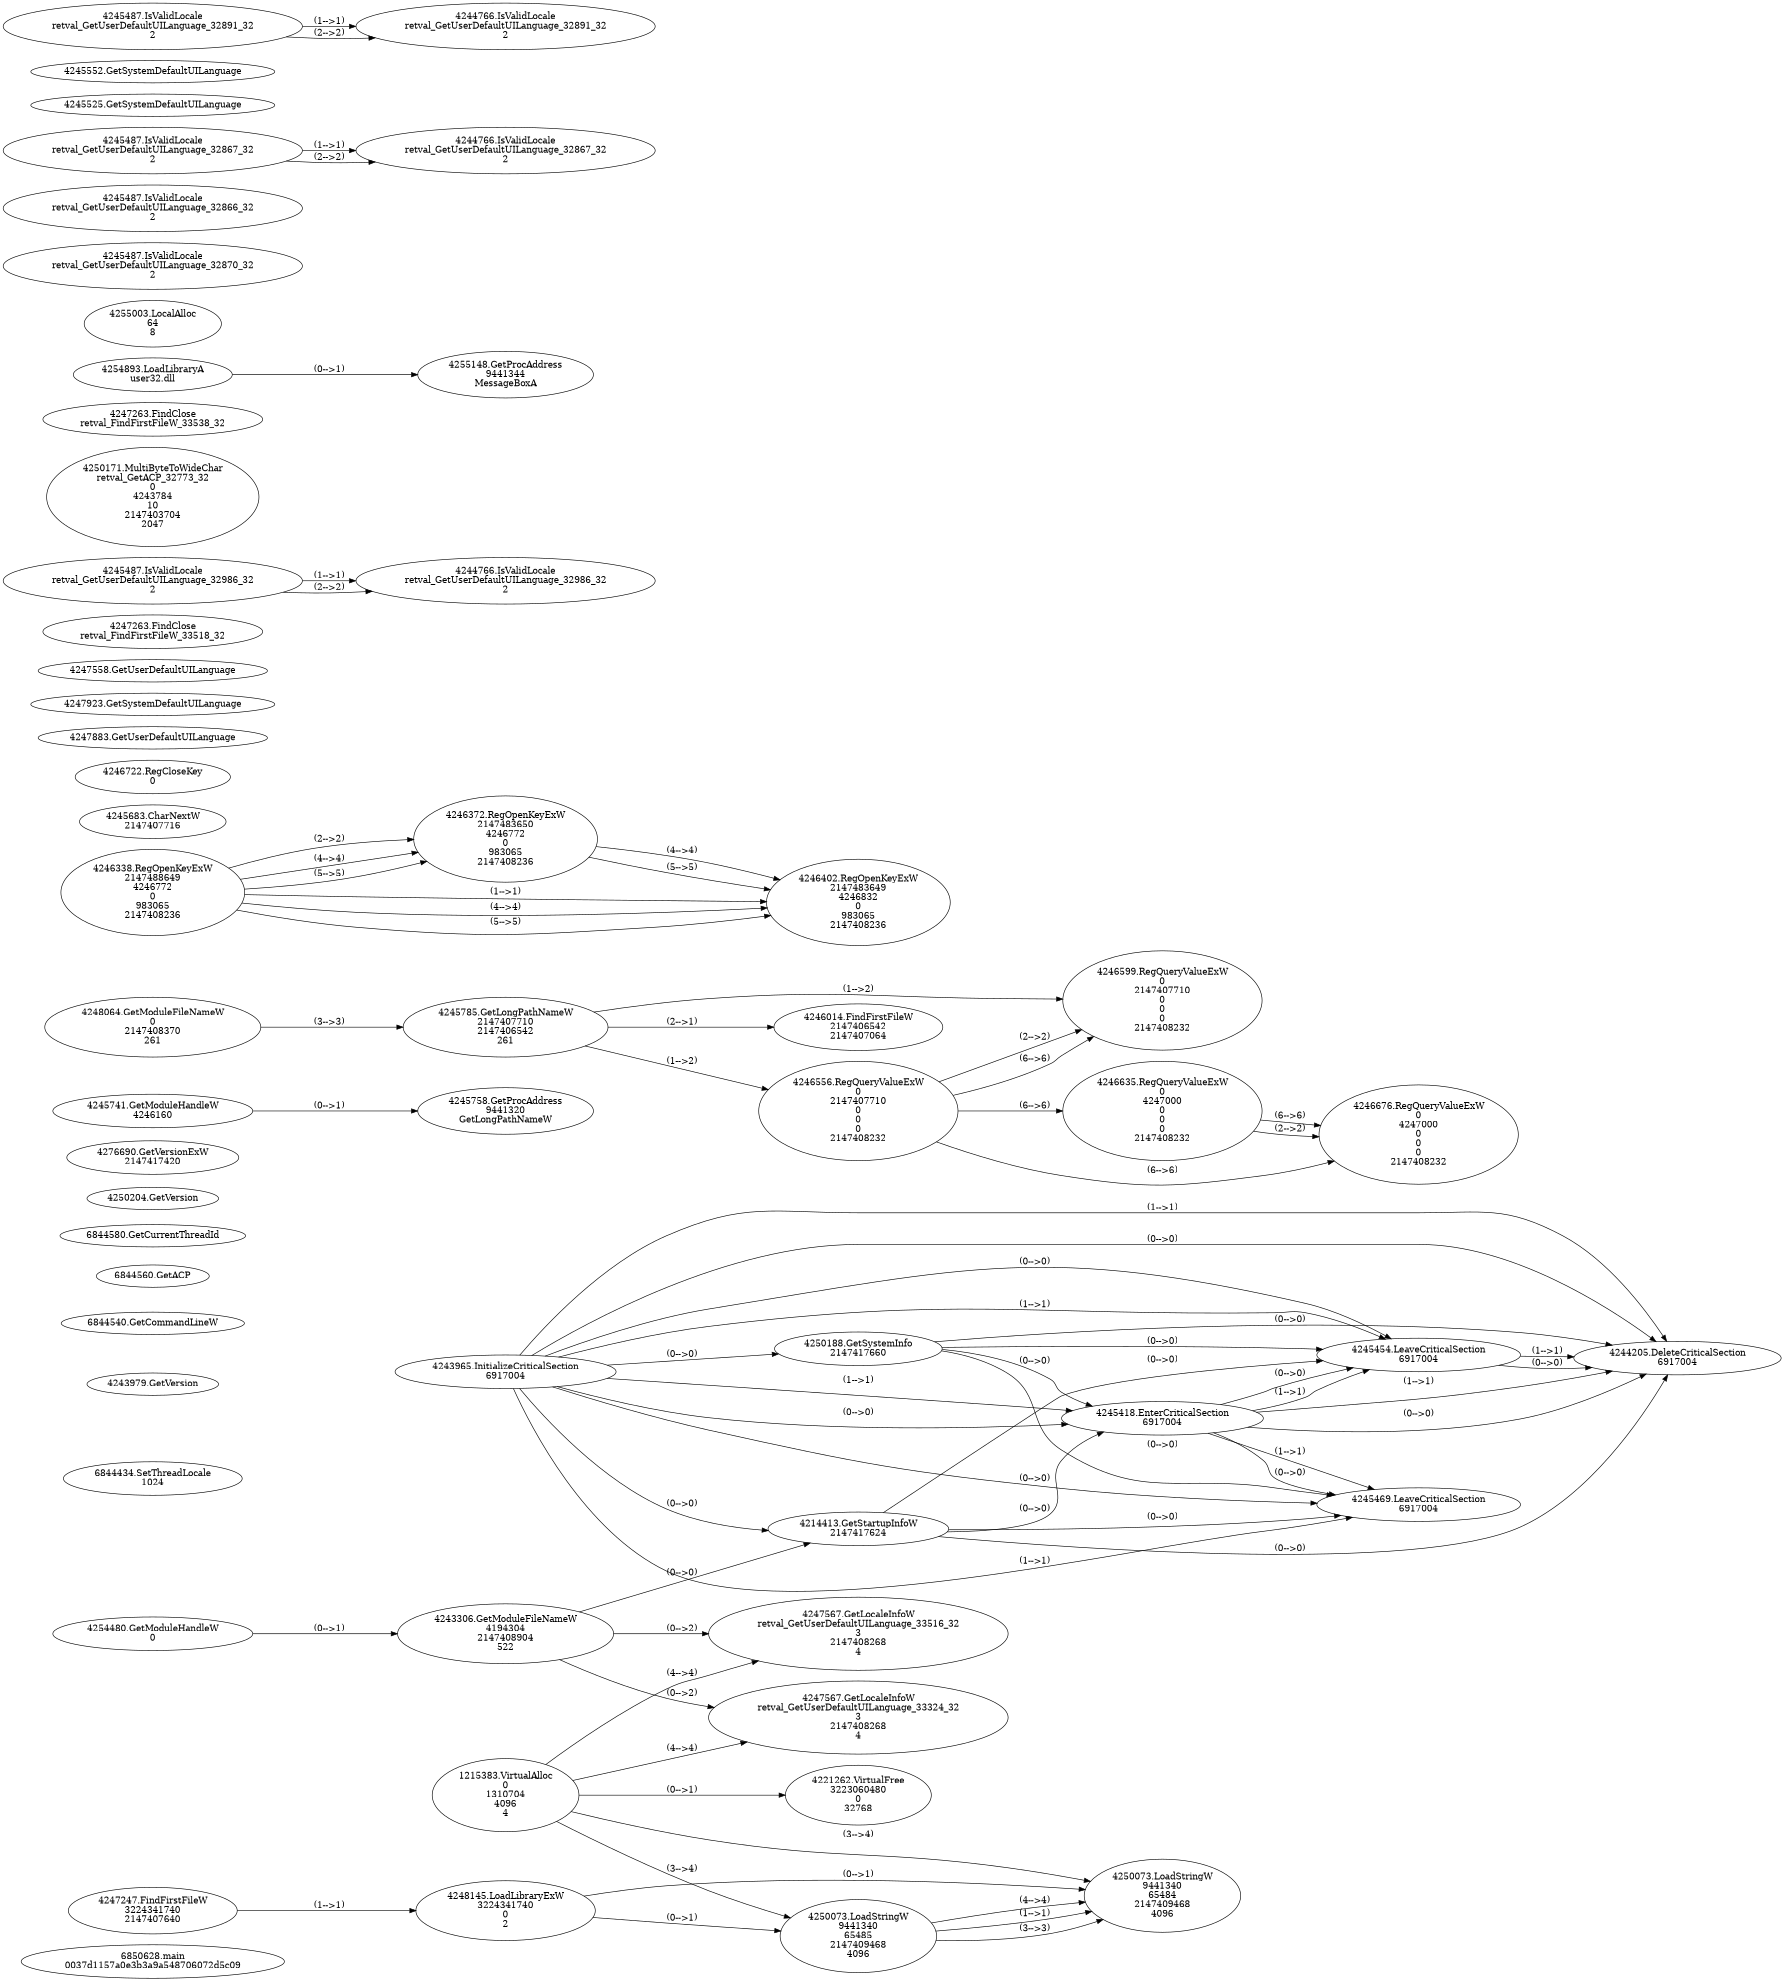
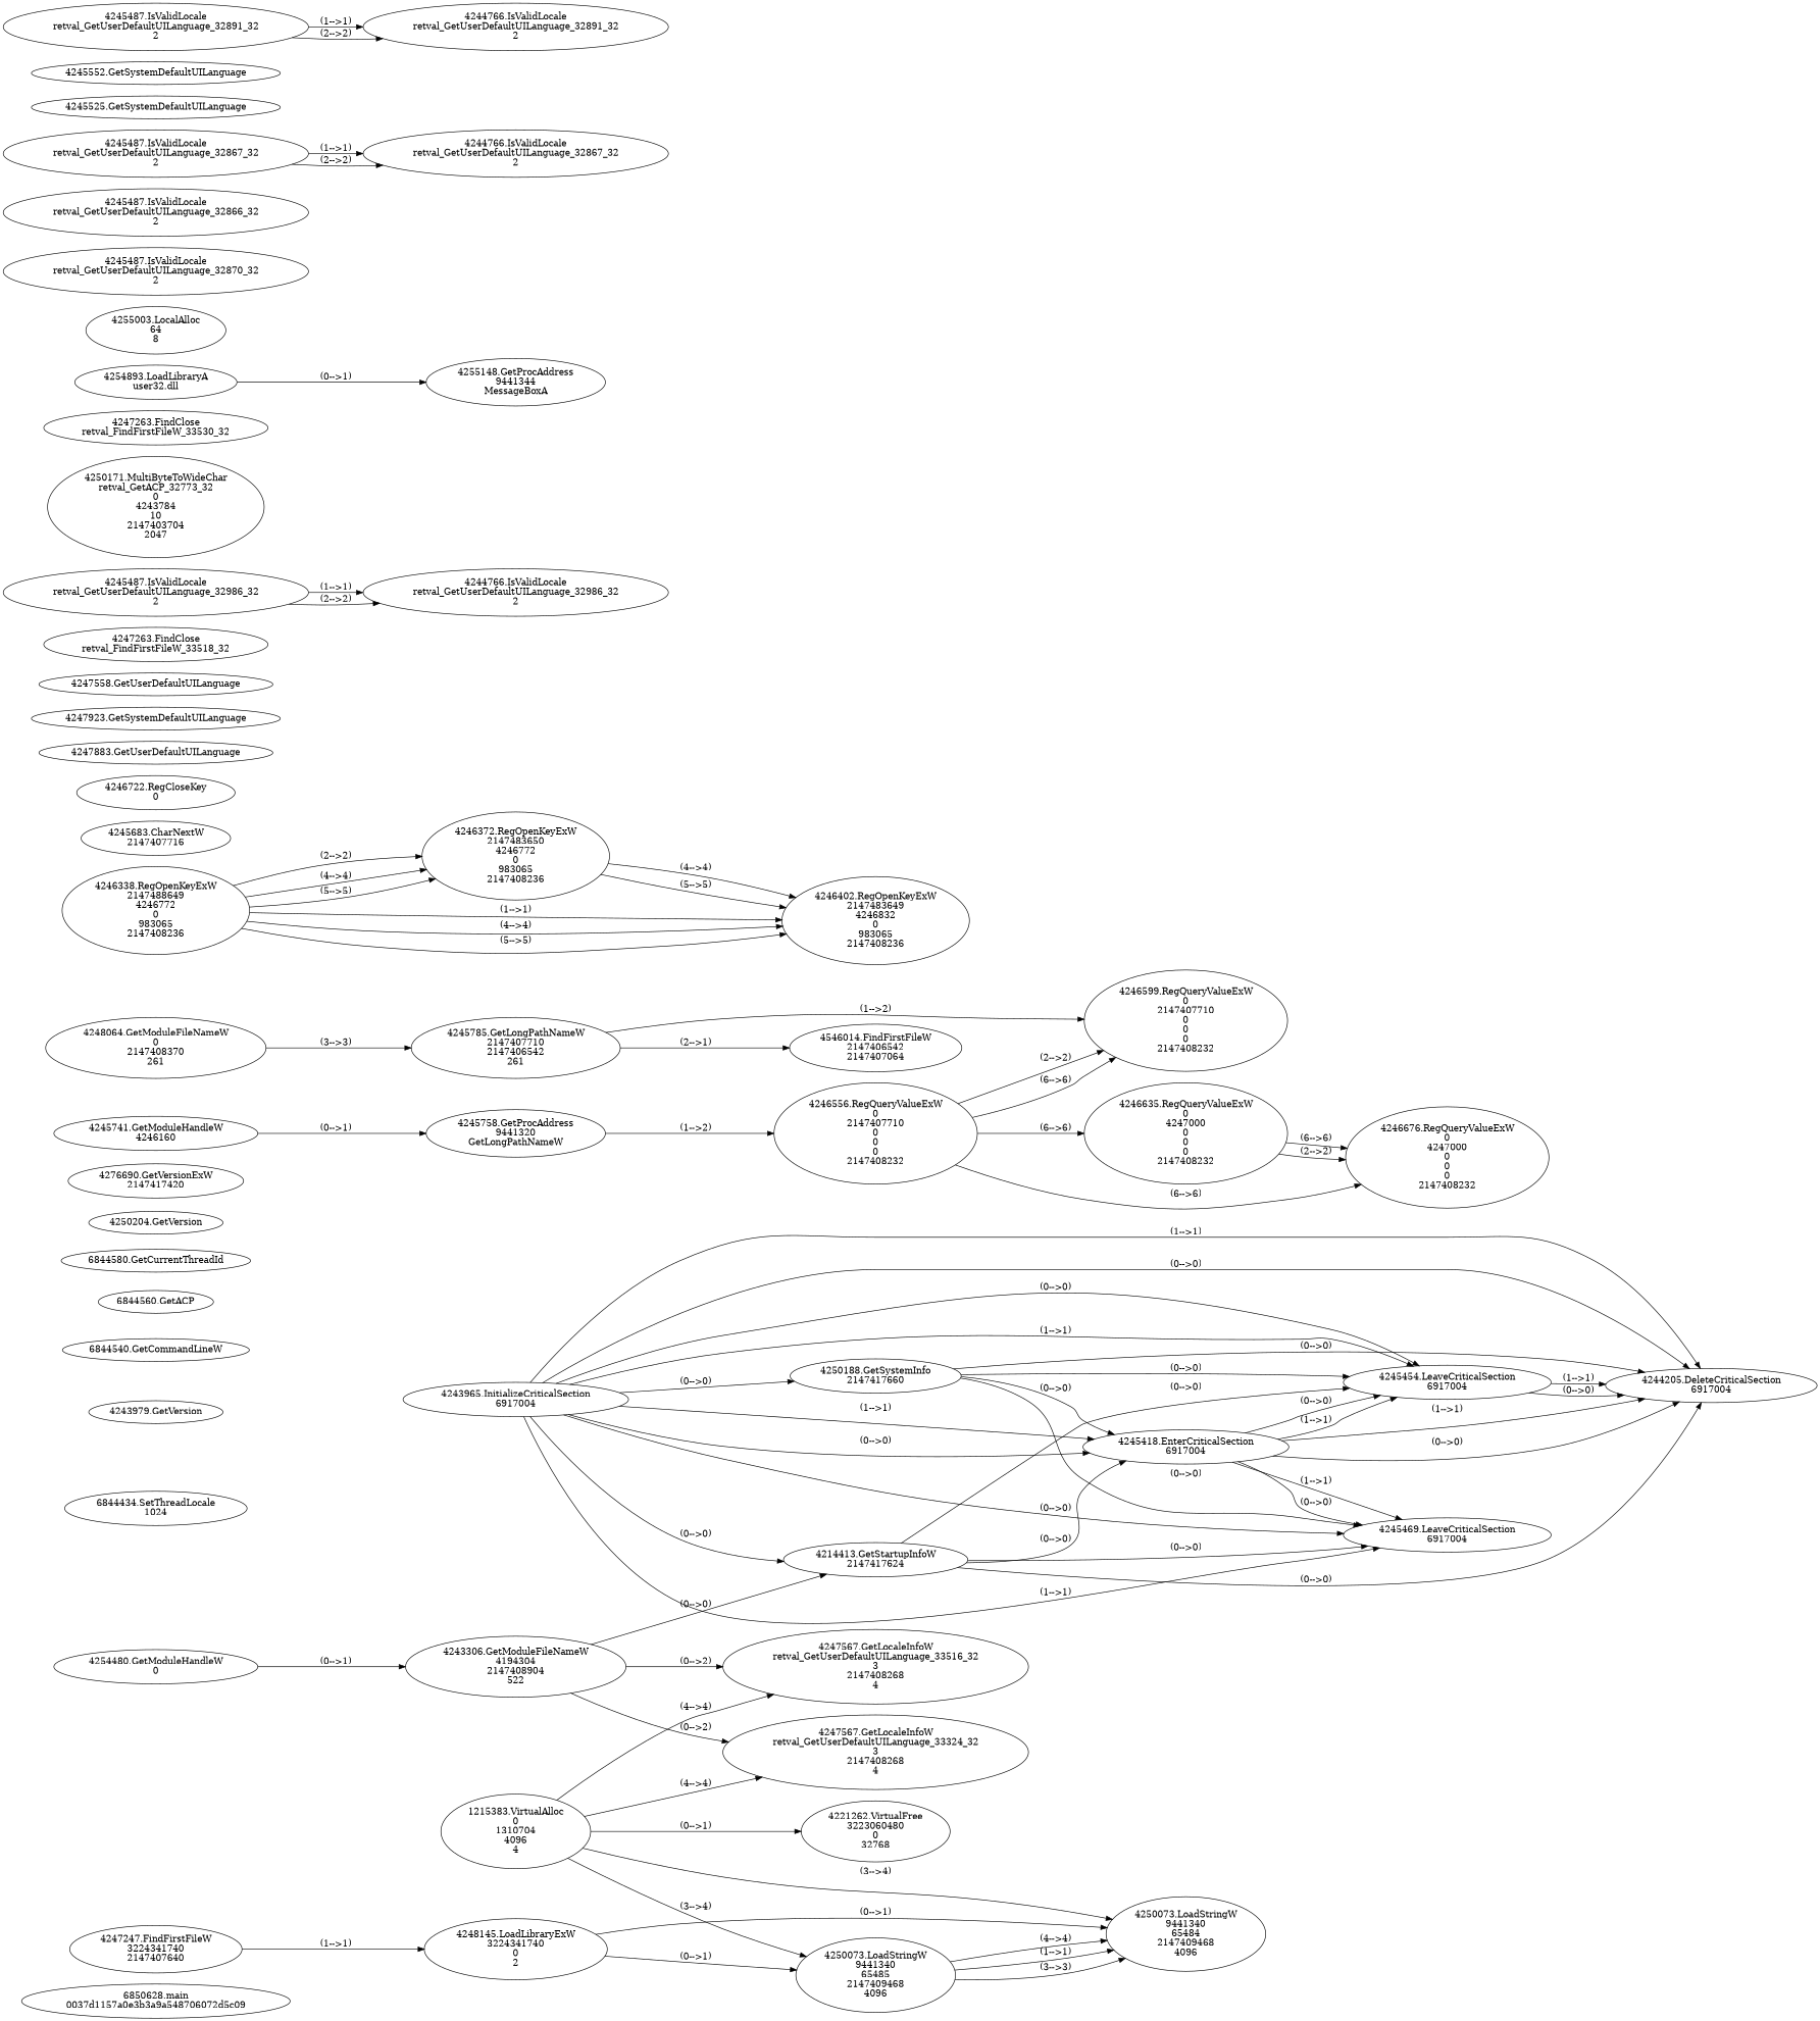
  digraph {
    rankdir=LR
    n1 [label="6850628.main\n0037d1157a0e3b3a9a548706072d5c09"]
    n2 [label="4254480.GetModuleHandleW\n0"]
    n3 [label="4243306.GetModuleFileNameW\n4194304\n2147408904\n522"]
    n4 [label="4214413.GetStartupInfoW\n2147417624"]
    n5 [label="4247567.GetLocaleInfoW\nretval_GetUserDefaultUILanguage_33516_32\n3\n2147408268\n4"]
    n6 [label="4247567.GetLocaleInfoW\nretval_GetUserDefaultUILanguage_33324_32\n3\n2147408268\n4"]
    n7 [label="6844434.SetThreadLocale\n1024"]
    n8 [label="4243965.InitializeCriticalSection\n6917004"]
    n9 [label="4250188.GetSystemInfo\n2147417660"]
    n10 [label="4245418.EnterCriticalSection\n6917004"]
    n11 [label="4245454.LeaveCriticalSection\n6917004"]
    n12 [label="4245469.LeaveCriticalSection\n6917004"]
    n13 [label="4244205.DeleteCriticalSection\n6917004"]
    n14 [label="4243979.GetVersion\n"]
    n15 [label="6844540.GetCommandLineW\n"]
    n16 [label="6844560.GetACP\n"]
    n17 [label="6844580.GetCurrentThreadId\n"]
    n18 [label="4250204.GetVersion\n"]
    n19 [label="4276690.GetVersionExW\n2147417420"]
    n20 [label="4248064.GetModuleFileNameW\n0\n2147408370\n261"]
    n21 [label="4245785.GetLongPathNameW\n2147407710\n2147406542\n261"]
-   n22 [label="4246014.FindFirstFileW\n2147406542\n2147407064"]
+   n22 [label="4546014.FindFirstFileW\n2147406542\n2147407064"]
    n23 [label="4246556.RegQueryValueExW\n0\n2147407710\n0\n0\n0\n2147408232"]
    n24 [label="4246599.RegQueryValueExW\n0\n2147407710\n0\n0\n0\n2147408232"]
    n25 [label="1215383.VirtualAlloc\n0\n1310704\n4096\n4"]
    n26 [label="4250073.LoadStringW\n9441340\n65485\n2147409468\n4096"]
    n27 [label="4250073.LoadStringW\n9441340\n65484\n2147409468\n4096"]
    n28 [label="4221262.VirtualFree\n3223060480\n0\n32768"]
    n29 [label="4246338.RegOpenKeyExW\n2147488649\n4246772\n0\n983065\n2147408236"]
    n30 [label="4246372.RegOpenKeyExW\n2147483650\n4246772\n0\n983065\n2147408236"]
    n31 [label="4246402.RegOpenKeyExW\n2147483649\n4246832\n0\n983065\n2147408236"]
    n32 [label="4245741.GetModuleHandleW\n4246160"]
    n33 [label="4245758.GetProcAddress\n9441320\nGetLongPathNameW"]
    n34 [label="4246635.RegQueryValueExW\n0\n4247000\n0\n0\n0\n2147408232"]
    n35 [label="4246676.RegQueryValueExW\n0\n4247000\n0\n0\n0\n2147408232"]
    n36 [label="4245683.CharNextW\n2147407716"]
    n37 [label="4246722.RegCloseKey\n0"]
    n38 [label="4247883.GetUserDefaultUILanguage\n"]
    n39 [label="4247923.GetSystemDefaultUILanguage\n"]
    n40 [label="4247558.GetUserDefaultUILanguage\n"]
    n41 [label="4247247.FindFirstFileW\n3224341740\n2147407640"]
    n42 [label="4248145.LoadLibraryExW\n3224341740\n0\n2"]
    n43 [label="4247263.FindClose\nretval_FindFirstFileW_33518_32"]
    n44 [label="4245487.IsValidLocale\nretval_GetUserDefaultUILanguage_32986_32\n2"]
    n45 [label="4244766.IsValidLocale\nretval_GetUserDefaultUILanguage_32986_32\n2"]
    n46 [label="4250171.MultiByteToWideChar\nretval_GetACP_32773_32\n0\n4243784\n10\n2147403704\n2047"]
-   n47 [label="4247263.FindClose\nretval_FindFirstFileW_33538_32"]
+   n47 [label="4247263.FindClose\nretval_FindFirstFileW_33530_32"]
    n48 [label="4254893.LoadLibraryA\nuser32.dll"]
    n49 [label="4255148.GetProcAddress\n9441344\nMessageBoxA"]
    n50 [label="4255003.LocalAlloc\n64\n8"]
    n51 [label="4245487.IsValidLocale\nretval_GetUserDefaultUILanguage_32870_32\n2"]
    n52 [label="4245487.IsValidLocale\nretval_GetUserDefaultUILanguage_32866_32\n2"]
    n53 [label="4245487.IsValidLocale\nretval_GetUserDefaultUILanguage_32867_32\n2"]
    n54 [label="4244766.IsValidLocale\nretval_GetUserDefaultUILanguage_32867_32\n2"]
    n55 [label="4245525.GetSystemDefaultUILanguage\n"]
    n56 [label="4245552.GetSystemDefaultUILanguage\n"]
    n57 [label="4245487.IsValidLocale\nretval_GetUserDefaultUILanguage_32891_32\n2"]
    n58 [label="4244766.IsValidLocale\nretval_GetUserDefaultUILanguage_32891_32\n2"]
    n2 -> n3 [label="(0-->1)"]
    n3 -> n4 [label="(0-->0)"]
    n3 -> n5 [label="(0-->2)"]
    n3 -> n6 [label="(0-->2)"]
    n4 -> n10 [label="(0-->0)"]
    n4 -> n11 [label="(0-->0)"]
    n4 -> n12 [label="(0-->0)"]
    n4 -> n13 [label="(0-->0)"]
    n8 -> n4 [label="(0-->0)"]
    n8 -> n9 [label="(0-->0)"]
    n8 -> n10 [label="(1-->1)"]
    n8 -> n10 [label="(0-->0)"]
    n8 -> n11 [label="(1-->1)"]
    n8 -> n11 [label="(0-->0)"]
    n8 -> n12 [label="(1-->1)"]
    n8 -> n12 [label="(0-->0)"]
    n8 -> n13 [label="(1-->1)"]
    n8 -> n13 [label="(0-->0)"]
    n9 -> n10 [label="(0-->0)"]
    n9 -> n11 [label="(0-->0)"]
    n9 -> n12 [label="(0-->0)"]
    n9 -> n13 [label="(0-->0)"]
    n10 -> n11 [label="(1-->1)"]
    n10 -> n11 [label="(0-->0)"]
    n10 -> n12 [label="(1-->1)"]
    n10 -> n12 [label="(0-->0)"]
    n10 -> n13 [label="(1-->1)"]
    n10 -> n13 [label="(0-->0)"]
    n11 -> n13 [label="(1-->1)"]
    n11 -> n13 [label="(0-->0)"]
    n20 -> n21 [label="(3-->3)"]
    n21 -> n22 [label="(2-->1)"]
-   n21 -> n23 [label="(1-->2)"]
+   n33 -> n23 [label="(1-->2)"]
    n21 -> n24 [label="(1-->2)"]
    n23 -> n24 [label="(2-->2)"]
    n23 -> n24 [label="(6-->6)"]
    n23 -> n34 [label="(6-->6)"]
    n23 -> n35 [label="(6-->6)"]
    n25 -> n5 [label="(4-->4)"]
    n25 -> n6 [label="(4-->4)"]
    n25 -> n26 [label="(3-->4)"]
    n25 -> n27 [label="(3-->4)"]
    n25 -> n28 [label="(0-->1)"]
    n26 -> n27 [label="(1-->1)"]
    n26 -> n27 [label="(3-->3)"]
    n26 -> n27 [label="(4-->4)"]
    n29 -> n30 [label="(2-->2)"]
    n29 -> n30 [label="(4-->4)"]
    n29 -> n30 [label="(5-->5)"]
    n29 -> n31 [label="(1-->1)"]
    n29 -> n31 [label="(4-->4)"]
    n29 -> n31 [label="(5-->5)"]
    n30 -> n31 [label="(4-->4)"]
    n30 -> n31 [label="(5-->5)"]
    n32 -> n33 [label="(0-->1)"]
    n34 -> n35 [label="(2-->2)"]
    n34 -> n35 [label="(6-->6)"]
    n41 -> n42 [label="(1-->1)"]
    n42 -> n26 [label="(0-->1)"]
    n42 -> n27 [label="(0-->1)"]
    n44 -> n45 [label="(1-->1)"]
    n44 -> n45 [label="(2-->2)"]
    n48 -> n49 [label="(0-->1)"]
    n53 -> n54 [label="(1-->1)"]
    n53 -> n54 [label="(2-->2)"]
    n57 -> n58 [label="(1-->1)"]
    n57 -> n58 [label="(2-->2)"]
  }
